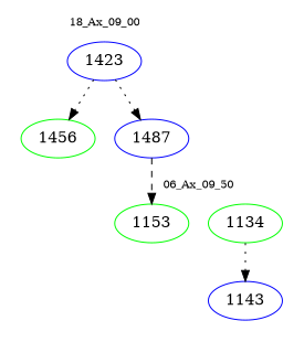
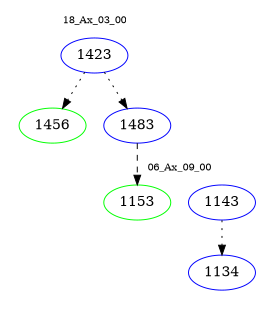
  digraph {
    node [color=blue]
    edge [color=black style=dotted]
    n1 [label=1423]
    n2 [color=green label=1456]
-   n3 [label=1487]
+   n3 [label=1483]
    n4 [label=1143]
-   n5 [color=green label=1134]
+   n5 [label=1134]
    n6 [color=green label=1153]
    subgraph cluster_1 {
      color=white
      fontsize=10
-     label="18_Ax_09_00"
+     label="18_Ax_03_00"
      n1
      n2
      n3
    }
    subgraph cluster_2 {
      color=white
      fontsize=10
-     label="06_Ax_09_50"
+     label="06_Ax_09_00"
      n4
      n5
      n6
    }
    n1 -> n2
    n1 -> n3
    n3 -> n6 [style=dashed]
-   n5 -> n4
+   n4 -> n5
  }
